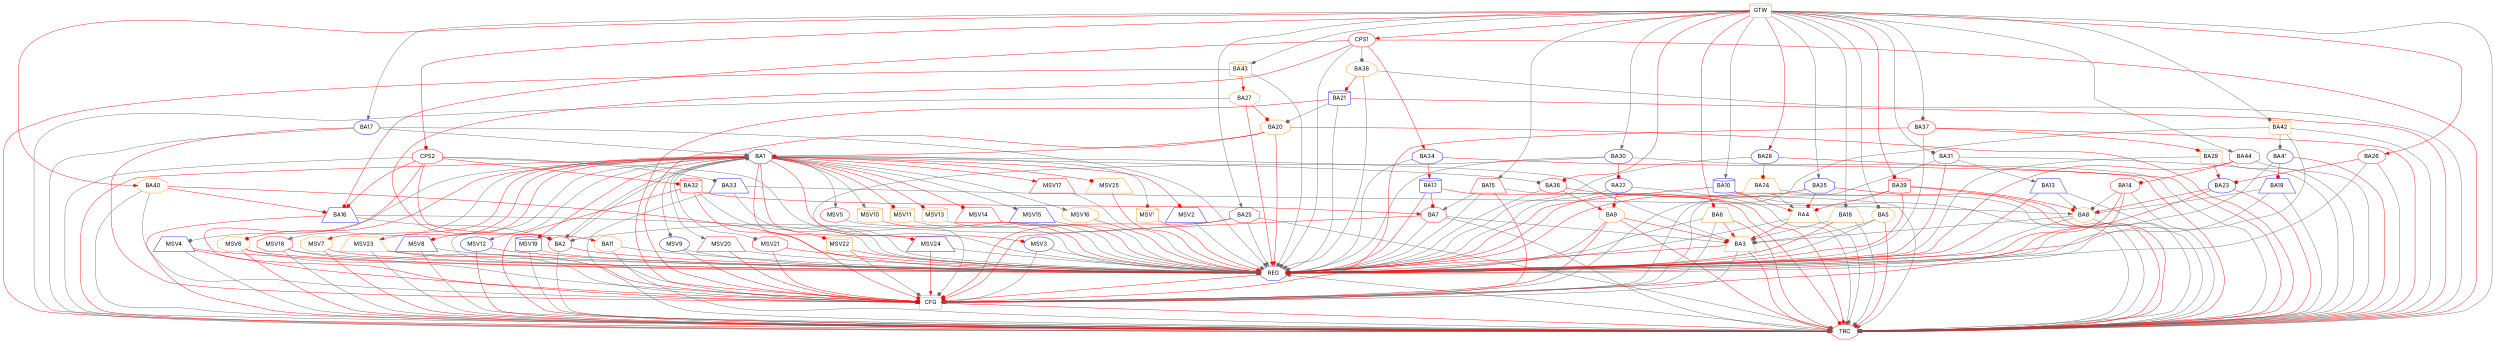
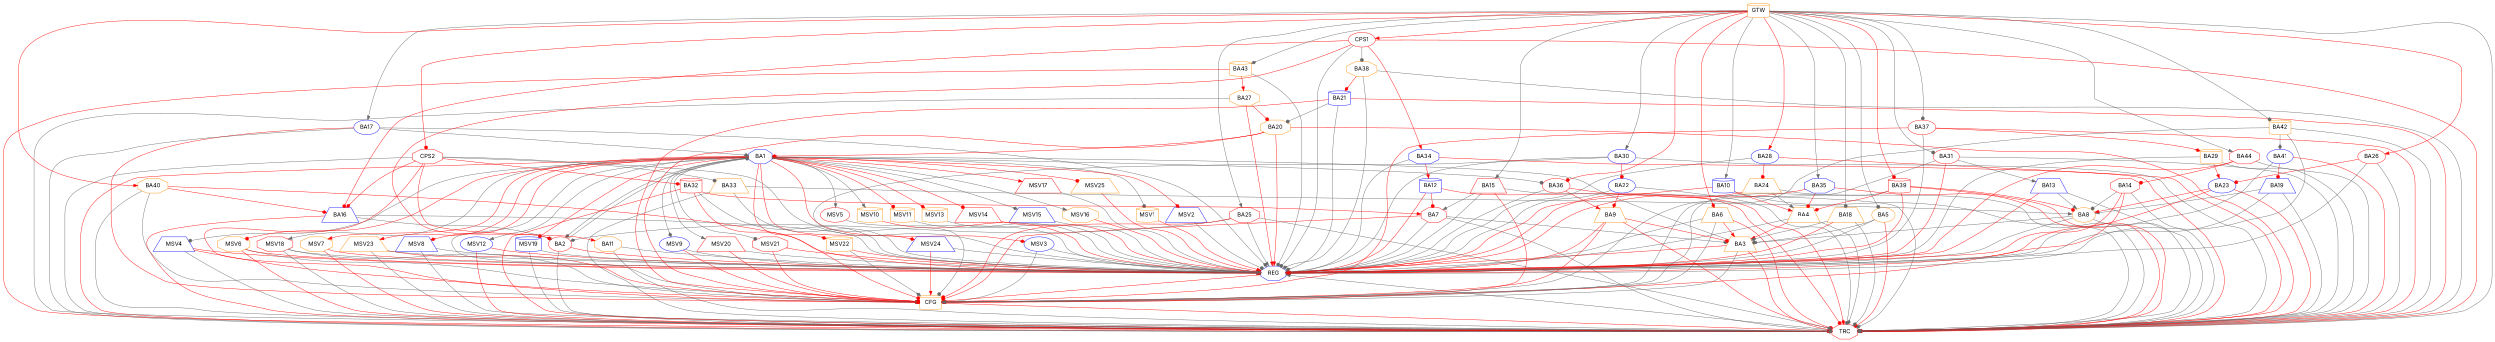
  strict digraph {
    fontname=Inter
    node [color=darkorange fontname=Inter shape=trapezium]
    edge [arrowhead=dot color=gray40 fontname=Inter]
    n1 [color=blue label=BA1 shape=octagon]
    n2 [color=red label=BA2 shape=ellipse]
    n3 [label=CFG shape=cylinder]
    n4 [color=red label=TRC shape=octagon]
    n5 [label=MSV1 shape=cylinder]
    n6 [color=blue label=MSV2]
    n7 [color=blue label=MSV3 shape=ellipse]
    n8 [color=blue label=MSV4]
    n9 [color=red label=MSV5 shape=ellipse]
    n10 [label=MSV6 shape=octagon]
    n11 [label=MSV7 shape=octagon]
    n12 [color=blue label=MSV8]
    n13 [color=blue label=MSV9 shape=ellipse]
    n14 [label=MSV10 shape=cylinder]
    n15 [label=MSV11 shape=cylinder]
    n16 [color=blue label=MSV12 shape=ellipse]
    n17 [label=MSV13 shape=cylinder]
    n18 [color=red label=MSV14]
    n19 [color=blue label=MSV15]
    n20 [label=MSV16 shape=octagon]
    n21 [color=red label=MSV17]
    n22 [color=red label=MSV18 shape=octagon]
    n23 [color=blue label=MSV19 shape=cylinder]
    n24 [color=red label=MSV20]
    n25 [color=red label=MSV21 shape=octagon]
    n26 [label=MSV22 shape=cylinder]
    n27 [label=MSV23]
    n28 [color=blue label=MSV24]
    n29 [label=MSV25]
    n30 [color=red label=BA36 shape=ellipse]
    n31 [color=blue label=REG shape=octagon]
    n32 [label=BA3]
    n33 [label=BA4]
    n34 [label=BA5 shape=ellipse]
    n35 [label=BA6]
    n36 [color=red label=BA7 shape=octagon]
    n37 [label=BA8 shape=ellipse]
-   n38 [label=BA9 shape=octagon]
+   n38 [label=BA9]
    n39 [color=blue label=BA10 shape=cylinder]
    n40 [label=BA11 shape=octagon]
    n41 [color=blue label=BA12 shape=cylinder]
    n42 [color=blue label=BA13]
    n43 [color=red label=BA14 shape=octagon]
    n44 [color=red label=BA15]
    n45 [color=blue label=BA16]
    n46 [color=blue label=BA17 shape=ellipse]
    n47 [label=BA18]
    n48 [color=blue label=BA19]
    n49 [label=BA20 shape=octagon]
    n50 [color=blue label=BA21 shape=cylinder]
    n51 [color=blue label=BA22 shape=ellipse]
    n52 [color=blue label=BA23 shape=ellipse]
    n53 [label=BA24]
    n54 [color=red label=BA25 shape=octagon]
    n55 [color=red label=BA26 shape=ellipse]
    n56 [label=BA27 shape=octagon]
    n57 [color=blue label=BA28 shape=ellipse]
    n58 [label=BA29 shape=cylinder]
    n59 [color=blue label=BA30 shape=ellipse]
    n60 [color=red label=BA31 shape=ellipse]
    n61 [color=red label=BA32 shape=cylinder]
-   n62 [color=blue label=BA33]
+   n62 [label=BA33]
    n63 [color=blue label=BA34 shape=octagon]
    n64 [color=blue label=BA35 shape=octagon]
    n65 [color=red label=BA37 shape=ellipse]
    n66 [label=BA38 shape=octagon]
    n67 [color=red label=BA39 shape=cylinder]
    n68 [label=BA40 shape=octagon]
    n69 [color=blue label=BA41 shape=ellipse]
    n70 [label=BA42 shape=cylinder]
    n71 [label=BA43 shape=cylinder]
    n72 [color=red label=BA44 shape=octagon]
    n73 [color=red label=CPS1 shape=ellipse]
    n74 [color=red label=CPS2 shape=octagon]
    n75 [label=GTW shape=cylinder]
    n1 -> n2 [arrowhead=diamond]
    n1 -> n3
    n1 -> n4 [arrowhead=diamond color=red]
    n1 -> n5
    n1 -> n6 [arrowhead=diamond color=red]
    n1 -> n7 [arrowhead=diamond color=red]
    n1 -> n8
    n1 -> n9 [arrowhead=normal]
    n1 -> n10 [color=red]
    n1 -> n11 [arrowhead=normal color=red]
    n1 -> n12 [arrowhead=diamond color=red]
    n1 -> n13 [arrowhead=diamond]
    n1 -> n14 [arrowhead=normal]
    n1 -> n15 [color=red]
    n1 -> n16 [arrowhead=normal]
    n1 -> n17 [arrowhead=diamond color=red]
    n1 -> n18 [color=red]
    n1 -> n19 [arrowhead=diamond]
    n1 -> n20 [arrowhead=normal]
    n1 -> n21 [arrowhead=normal color=red]
    n1 -> n22 [arrowhead=normal]
    n1 -> n23 [color=red]
    n1 -> n24 [arrowhead=normal]
    n1 -> n25
    n1 -> n26 [arrowhead=diamond color=red]
    n1 -> n27 [arrowhead=normal color=red]
    n1 -> n28 [arrowhead=diamond color=red]
    n1 -> n29 [color=red]
    n1 -> n30
    n2 -> n1
    n2 -> n4 [arrowhead=diamond]
    n2 -> n31 [arrowhead=normal color=red]
    n3 -> n4 [arrowhead=diamond color=red]
    n4 -> n31 [arrowhead=normal]
    n5 -> n31 [arrowhead=normal color=red]
    n6 -> n31
    n7 -> n3
    n7 -> n31 [arrowhead=diamond]
    n8 -> n3 [color=red]
    n8 -> n4 [arrowhead=normal]
    n8 -> n31 [arrowhead=diamond color=red]
    n9 -> n31 [arrowhead=diamond]
    n10 -> n3 [arrowhead=diamond]
    n10 -> n4 [arrowhead=normal color=red]
    n10 -> n31 [arrowhead=diamond color=red]
    n11 -> n4 [color=red]
    n11 -> n31 [arrowhead=diamond color=red]
    n12 -> n4
    n12 -> n31 [arrowhead=diamond]
    n13 -> n3 [arrowhead=normal color=red]
    n13 -> n31 [arrowhead=normal]
    n14 -> n31 [arrowhead=diamond color=red]
    n15 -> n31 [arrowhead=diamond]
    n16 -> n4 [arrowhead=normal color=red]
    n16 -> n31 [arrowhead=diamond color=red]
    n17 -> n31 [arrowhead=normal]
    n18 -> n31 [color=red]
    n19 -> n31
    n20 -> n31 [color=red]
    n21 -> n31 [arrowhead=diamond]
    n22 -> n3 [arrowhead=normal]
    n22 -> n4 [arrowhead=diamond]
    n22 -> n31
    n23 -> n4 [arrowhead=diamond]
    n23 -> n31
    n24 -> n3 [arrowhead=normal color=red]
    n24 -> n31
    n25 -> n3 [color=red]
    n25 -> n31 [arrowhead=normal color=red]
    n26 -> n3 [arrowhead=diamond]
    n26 -> n31 [color=red]
    n27 -> n3 [arrowhead=normal color=red]
    n27 -> n4 [arrowhead=diamond]
    n27 -> n31 [arrowhead=normal]
    n28 -> n3 [arrowhead=normal color=red]
    n28 -> n31 [arrowhead=diamond]
    n29 -> n31 [arrowhead=diamond color=red]
    n30 -> n4 [arrowhead=diamond color=red]
    n30 -> n31 [arrowhead=diamond]
    n30 -> n38 [arrowhead=normal color=red]
    n31 -> n3 [arrowhead=diamond color=red]
    n32 -> n1
    n32 -> n3 [arrowhead=diamond]
    n32 -> n4 [color=red]
    n32 -> n31 [arrowhead=diamond color=red]
    n33 -> n4 [arrowhead=diamond]
    n33 -> n31 [arrowhead=diamond]
    n33 -> n32 [arrowhead=normal color=red]
    n34 -> n4 [color=red]
    n34 -> n31 [arrowhead=normal]
    n34 -> n32
    n35 -> n3 [arrowhead=diamond]
    n35 -> n4 [color=red]
    n35 -> n31 [arrowhead=diamond]
    n35 -> n32 [arrowhead=normal color=red]
    n36 -> n3 [color=red]
    n36 -> n4
    n36 -> n31 [arrowhead=normal]
    n36 -> n32 [arrowhead=diamond]
    n37 -> n4
    n37 -> n31
    n37 -> n32 [arrowhead=normal]
    n38 -> n3 [arrowhead=diamond color=red]
    n38 -> n4 [color=red]
    n38 -> n31 [arrowhead=diamond color=red]
    n38 -> n32 [color=red]
    n39 -> n4 [arrowhead=normal]
    n39 -> n31 [color=red]
    n39 -> n33 [arrowhead=normal color=red]
    n40 -> n4
    n40 -> n31
    n41 -> n4 [color=red]
    n41 -> n31 [arrowhead=normal color=red]
    n41 -> n36 [color=red]
    n42 -> n4 [arrowhead=diamond]
    n42 -> n31 [arrowhead=normal color=red]
    n42 -> n37 [arrowhead=normal]
    n43 -> n3 [arrowhead=normal color=red]
    n43 -> n4
    n43 -> n31 [arrowhead=normal color=red]
    n43 -> n37
    n44 -> n3 [arrowhead=diamond color=red]
    n44 -> n4 [arrowhead=diamond]
    n44 -> n31
    n44 -> n36 [arrowhead=normal]
    n45 -> n2
    n45 -> n4 [arrowhead=diamond color=red]
    n45 -> n31 [arrowhead=diamond]
    n46 -> n1 [arrowhead=diamond]
    n46 -> n3 [color=red]
    n46 -> n4 [arrowhead=diamond]
    n46 -> n31 [arrowhead=diamond]
    n47 -> n4 [arrowhead=diamond]
    n47 -> n31 [color=red]
    n47 -> n32 [arrowhead=diamond]
    n48 -> n4 [arrowhead=diamond]
    n48 -> n31
    n48 -> n37 [arrowhead=normal]
    n49 -> n1 [arrowhead=diamond color=red]
    n49 -> n3 [arrowhead=diamond color=red]
    n49 -> n4 [arrowhead=diamond color=red]
    n49 -> n31 [arrowhead=normal color=red]
    n50 -> n3 [color=red]
    n50 -> n4 [arrowhead=diamond color=red]
    n50 -> n31 [arrowhead=diamond]
    n50 -> n49
    n51 -> n4
    n51 -> n31
    n51 -> n38 [arrowhead=diamond color=red]
    n52 -> n4 [color=red]
    n52 -> n31 [color=red]
    n52 -> n37 [arrowhead=normal color=red]
    n53 -> n4 [arrowhead=normal]
    n53 -> n31 [arrowhead=diamond color=red]
    n53 -> n33 [arrowhead=normal]
    n54 -> n2 [arrowhead=diamond]
    n54 -> n3 [color=red]
    n54 -> n4 [arrowhead=diamond]
    n54 -> n31 [arrowhead=normal]
    n55 -> n4
    n55 -> n31
    n55 -> n52 [color=red]
    n56 -> n4 [arrowhead=diamond]
    n56 -> n31 [arrowhead=normal color=red]
    n56 -> n49 [color=red]
    n57 -> n4 [color=red]
    n57 -> n31
    n57 -> n53 [color=red]
    n58 -> n4 [arrowhead=diamond]
    n58 -> n31
    n58 -> n52 [arrowhead=normal color=red]
    n59 -> n3
    n59 -> n4 [arrowhead=normal]
    n59 -> n31
    n59 -> n51 [color=red]
    n60 -> n3 [arrowhead=normal]
    n60 -> n4 [arrowhead=diamond]
    n60 -> n31 [arrowhead=normal color=red]
    n60 -> n42 [arrowhead=normal]
    n61 -> n3 [color=red]
    n61 -> n4 [color=red]
    n61 -> n31 [arrowhead=normal]
    n61 -> n36 [arrowhead=normal color=red]
    n62 -> n4 [arrowhead=normal]
    n62 -> n31 [arrowhead=normal]
    n62 -> n37 [arrowhead=normal]
    n63 -> n4 [arrowhead=normal color=red]
    n63 -> n31 [arrowhead=normal]
    n63 -> n41 [arrowhead=normal color=red]
    n64 -> n4 [arrowhead=normal color=red]
    n64 -> n31 [arrowhead=normal color=red]
    n64 -> n33 [color=red]
    n65 -> n3 [arrowhead=normal color=red]
    n65 -> n4 [arrowhead=diamond color=red]
    n65 -> n31 [arrowhead=diamond]
    n65 -> n58 [arrowhead=diamond color=red]
    n66 -> n4
    n66 -> n31 [arrowhead=diamond]
    n66 -> n50 [arrowhead=diamond color=red]
    n67 -> n3 [arrowhead=normal]
    n67 -> n4 [arrowhead=normal color=red]
    n67 -> n31 [arrowhead=normal color=red]
    n67 -> n33 [arrowhead=diamond color=red]
    n67 -> n37 [color=red]
    n68 -> n3 [arrowhead=normal]
    n68 -> n4 [arrowhead=normal]
    n68 -> n31 [arrowhead=diamond color=red]
    n68 -> n45 [arrowhead=diamond color=red]
    n69 -> n4 [arrowhead=diamond color=red]
    n69 -> n31 [arrowhead=diamond]
    n69 -> n48 [color=red]
    n70 -> n3 [arrowhead=normal]
    n70 -> n4
    n70 -> n31 [arrowhead=normal]
    n70 -> n69 [arrowhead=diamond]
    n71 -> n4 [arrowhead=normal color=red]
    n71 -> n31
    n71 -> n56 [arrowhead=normal color=red]
    n72 -> n4
    n72 -> n31 [arrowhead=diamond color=red]
    n72 -> n43 [color=red]
    n73 -> n2 [arrowhead=diamond color=red]
    n73 -> n4 [arrowhead=normal color=red]
    n73 -> n31
    n73 -> n45 [color=red]
    n73 -> n63 [arrowhead=normal color=red]
    n73 -> n66
    n74 -> n3 [color=red]
    n74 -> n4
    n74 -> n31 [arrowhead=normal]
    n74 -> n40 [arrowhead=normal color=red]
    n74 -> n45 [arrowhead=diamond color=red]
    n74 -> n61 [arrowhead=diamond color=red]
    n74 -> n62
    n75 -> n4 [arrowhead=diamond]
    n75 -> n30 [color=red]
    n75 -> n34
    n75 -> n35 [arrowhead=diamond color=red]
    n75 -> n39 [arrowhead=normal]
    n75 -> n44 [arrowhead=normal]
    n75 -> n46 [arrowhead=normal]
-   n75 -> n47 [arrowhead=diamond]
+   n75 -> n47
    n75 -> n54 [arrowhead=normal]
    n75 -> n55 [arrowhead=normal color=red]
    n75 -> n57 [arrowhead=normal color=red]
    n75 -> n59 [arrowhead=normal]
    n75 -> n60
    n75 -> n64 [arrowhead=normal]
    n75 -> n65
    n75 -> n67 [color=red]
    n75 -> n68 [arrowhead=normal color=red]
    n75 -> n70
    n75 -> n71 [arrowhead=diamond]
    n75 -> n72 [arrowhead=normal]
    n75 -> n73 [arrowhead=normal color=red]
    n75 -> n74 [color=red]
  }
